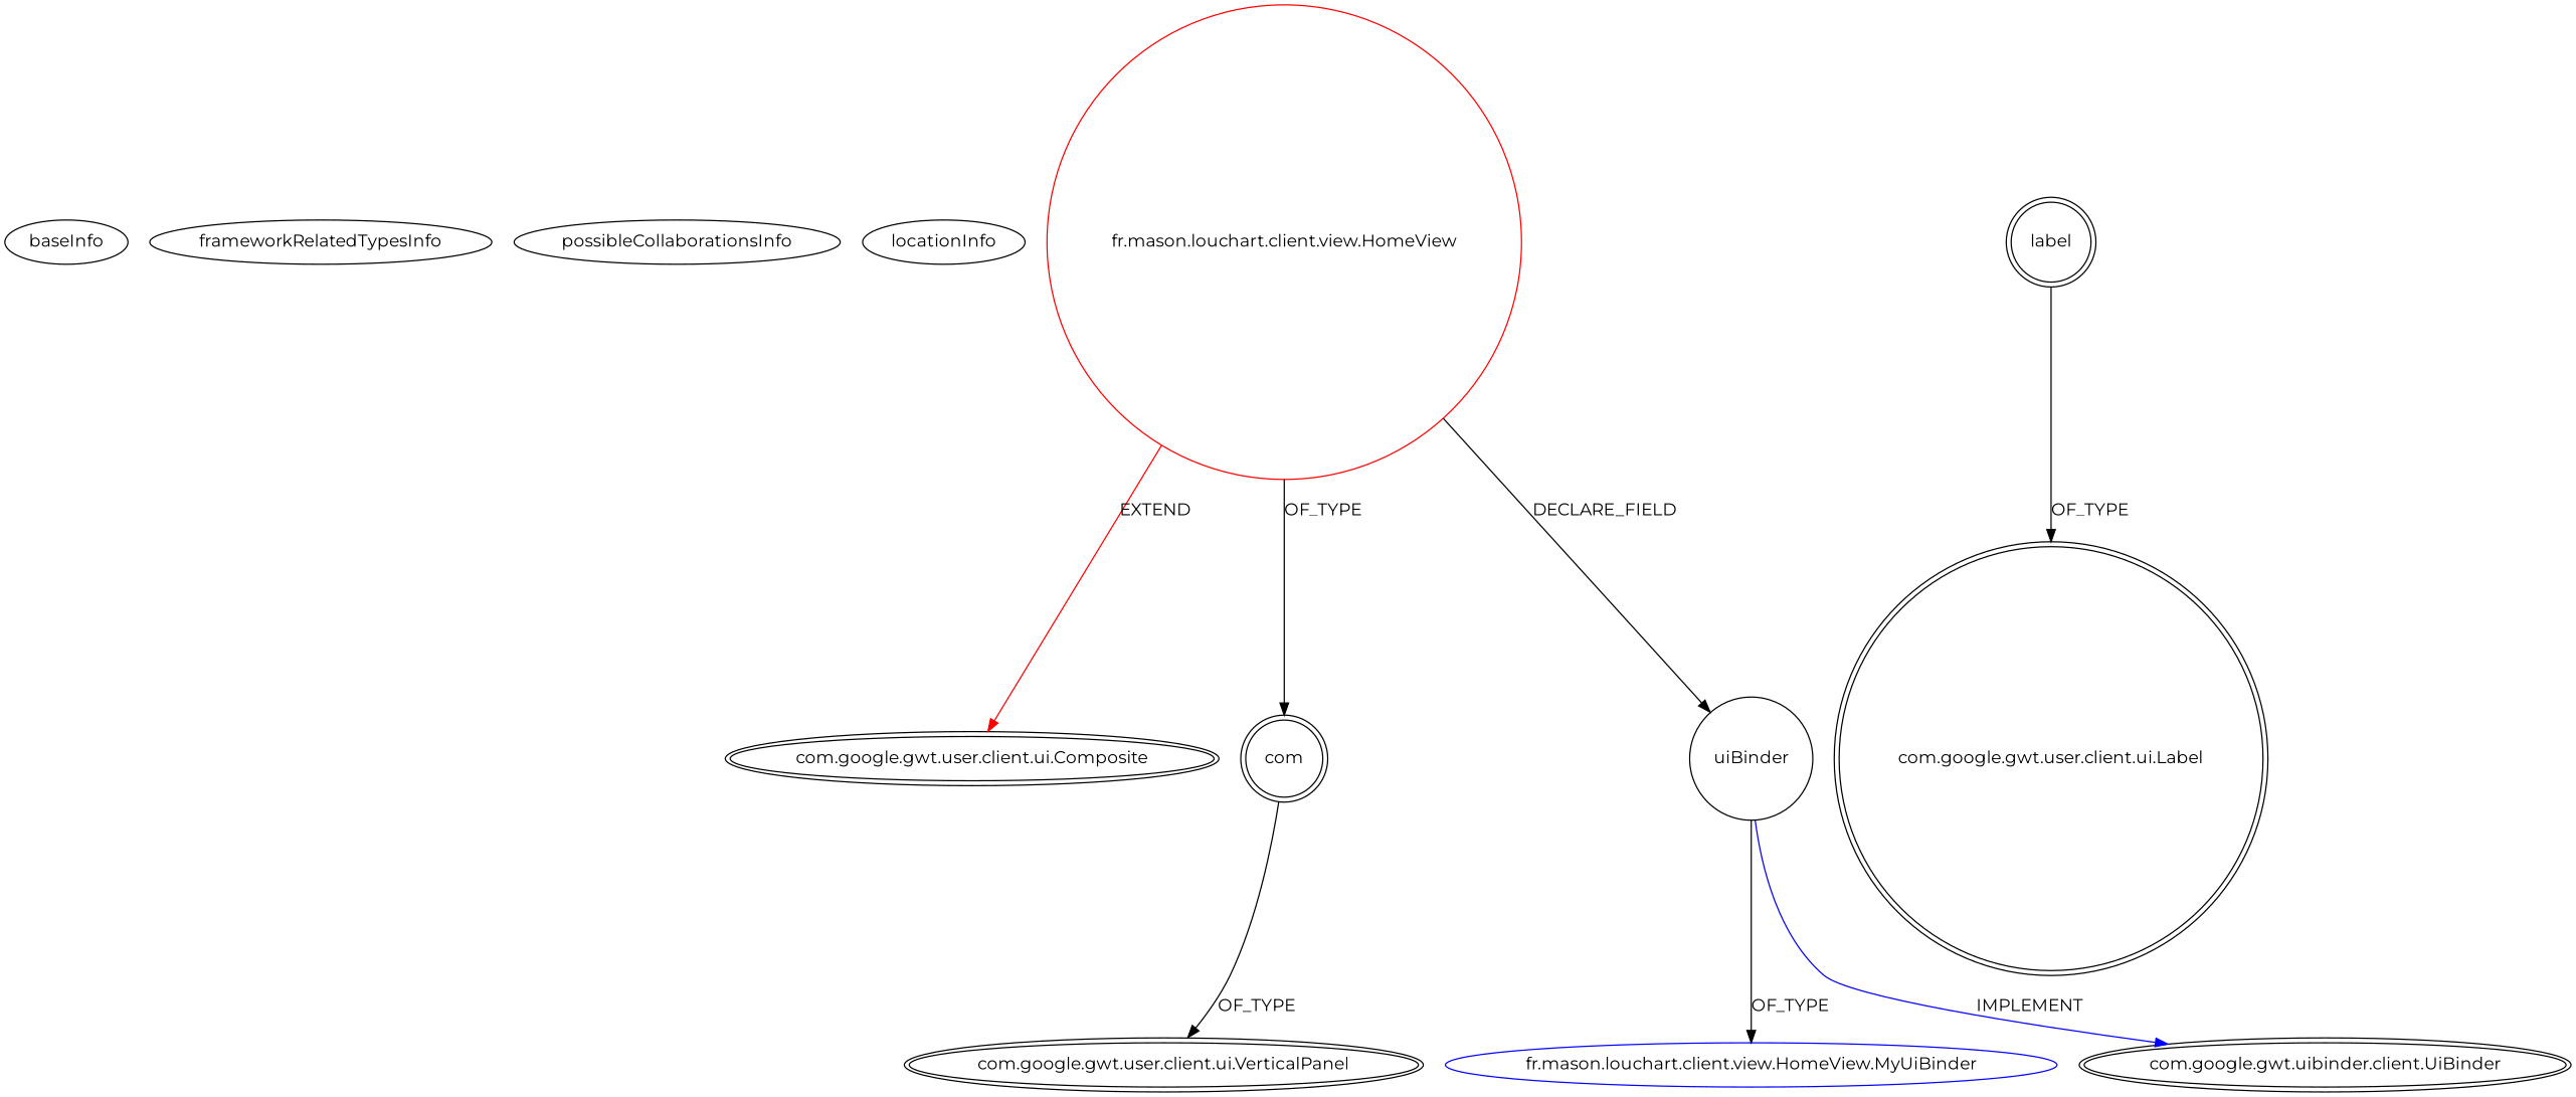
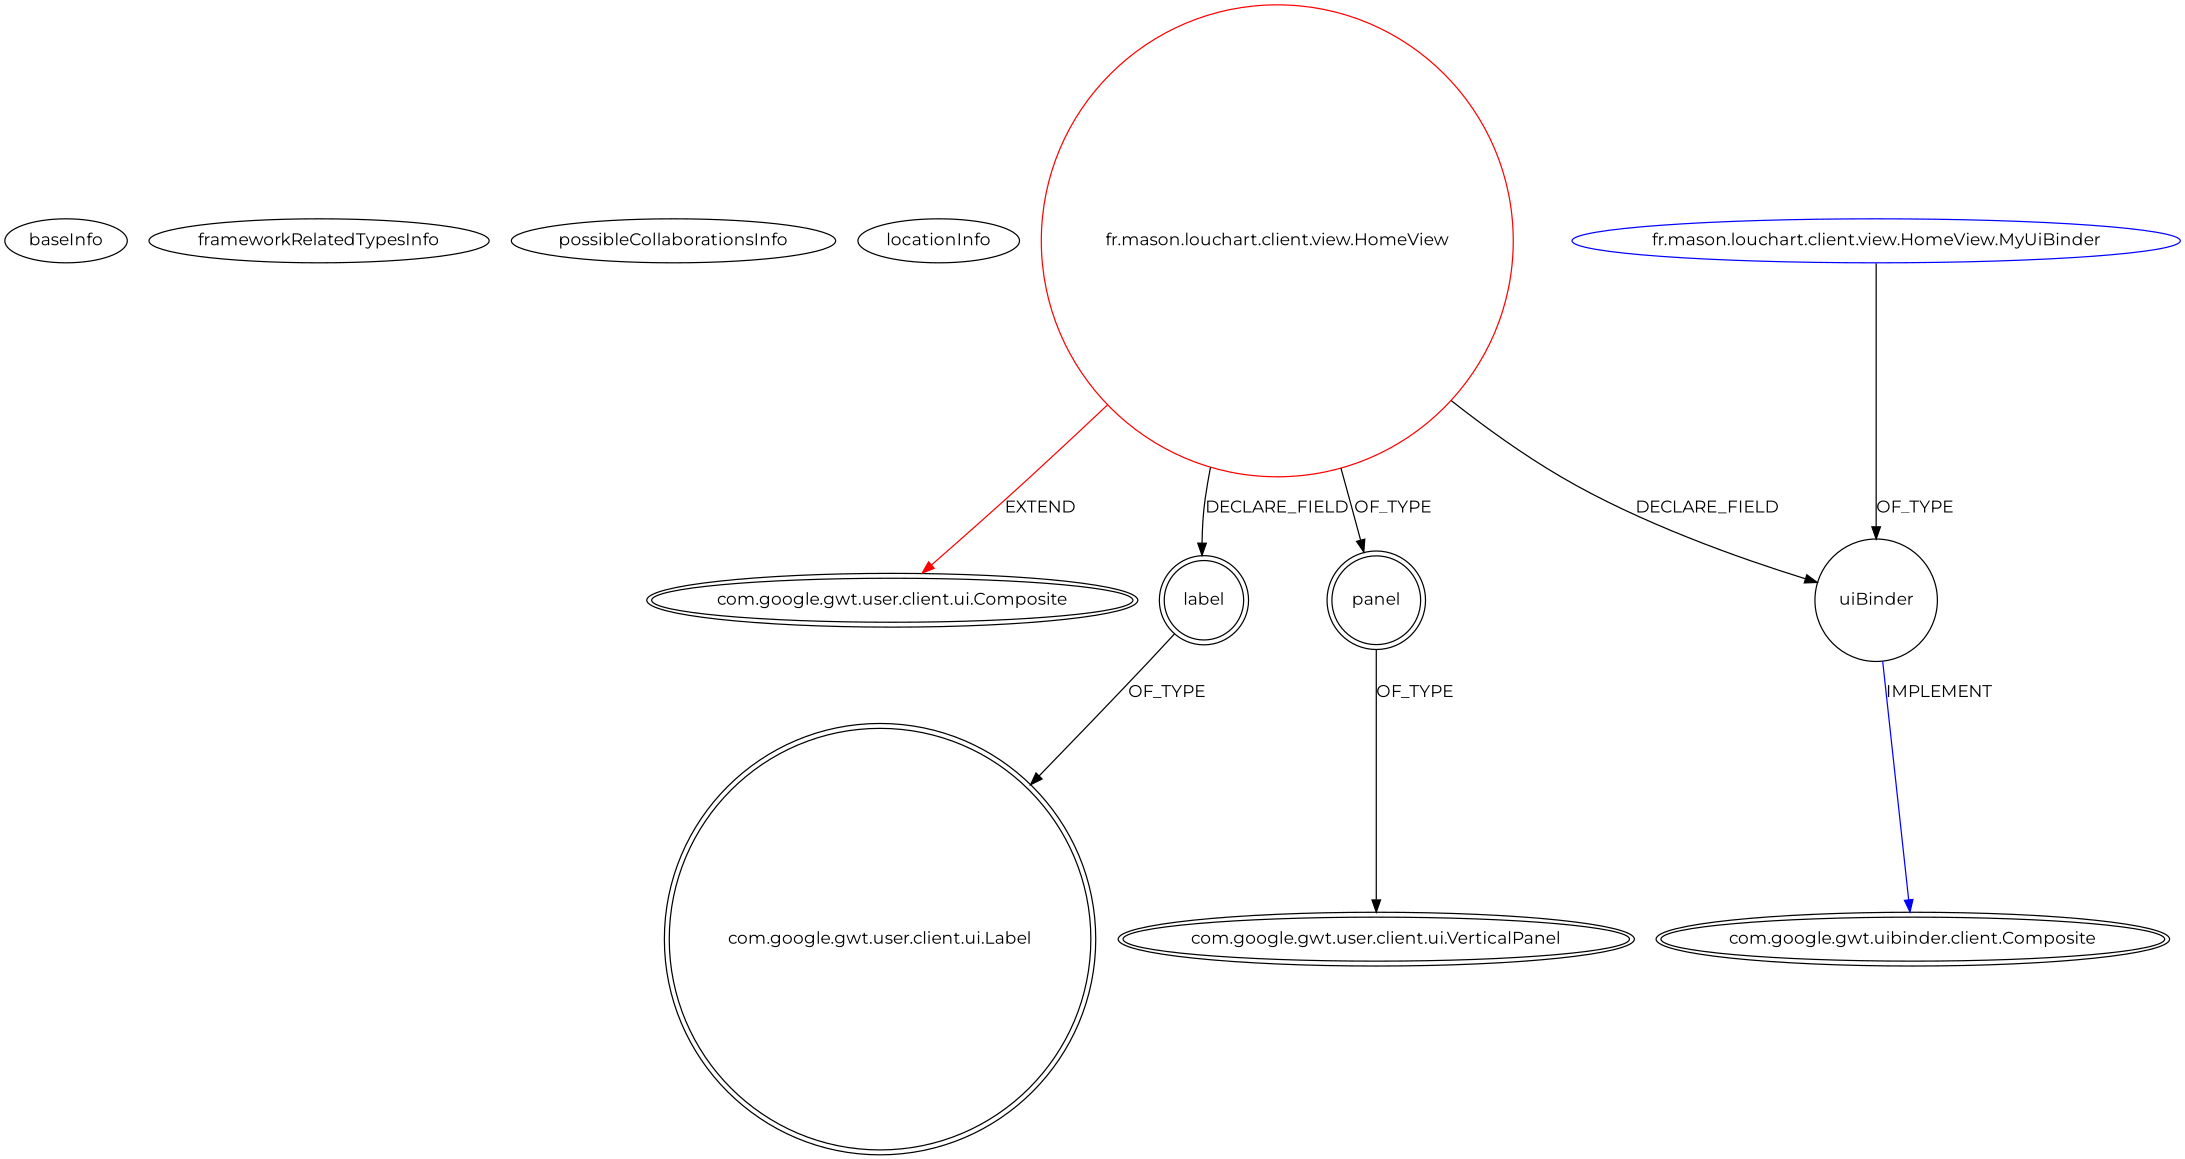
  digraph {
    fontname=Montserrat
    node [fontname=Montserrat isFrameworkType=true]
    edge [fontname=Montserrat]
    baseInfo [category=extension_graph graphId=310 isAnonymous=false possibleRelation=true isFrameworkType=""]
    frameworkRelatedTypesInfo [0="com.google.gwt.user.client.ui.Composite" isFrameworkType=""]
    possibleCollaborationsInfo [0="310~FIELD_DECLARATION-~com.google.gwt.user.client.ui.Composite ~com.google.gwt.uibinder.client.UiBinder ~false~false" isFrameworkType=""]
    locationInfo [contextSignature=HomeView filePath="/Masonu-Sample_MVP_pattern_with_GWT/Sample_MVP_pattern_with_GWT-master/src/fr/mason/louchart/client/view/HomeView.java" graphId=310 projectName="Masonu-Sample_MVP_pattern_with_GWT" isFrameworkType=""]
    n5 [color=red isFrameworkType=false label="fr.mason.louchart.client.view.HomeView" shape=circle vertexType=ROOT_CLIENT_CLASS_DECLARATION]
    n6 [label="com.google.gwt.user.client.ui.Composite" peripheries=2 vertexType=FRAMEWORK_CLASS_TYPE]
    n7 [label=label peripheries=2 shape=circle vertexType=FIELD_DECLARATION]
-   n8 [label=com peripheries=2 shape=circle vertexType=FIELD_DECLARATION]
+   n8 [label=panel peripheries=2 shape=circle vertexType=FIELD_DECLARATION]
    n9 [isFrameworkType=false label=uiBinder shape=circle vertexType=FIELD_DECLARATION]
    n10 [label="com.google.gwt.user.client.ui.Label" peripheries=2 shape=circle vertexType=FRAMEWORK_CLASS_TYPE]
    n11 [label="com.google.gwt.user.client.ui.VerticalPanel" peripheries=2 vertexType=FRAMEWORK_CLASS_TYPE]
    n12 [color=blue isFrameworkType=false label="fr.mason.louchart.client.view.HomeView.MyUiBinder" vertexType=REFERENCE_CLIENT_CLASS_DECLARATION]
-   n13 [label="com.google.gwt.uibinder.client.UiBinder" peripheries=2 vertexType=FRAMEWORK_INTERFACE_TYPE]
+   n13 [label="com.google.gwt.uibinder.client.Composite" peripheries=2 vertexType=FRAMEWORK_INTERFACE_TYPE]
    n5 -> n6 [color=red label=EXTEND]
+   n5 -> n7 [label=DECLARE_FIELD]
    n5 -> n8 [label=OF_TYPE]
    n5 -> n9 [label=DECLARE_FIELD]
    n7 -> n10 [label=OF_TYPE]
    n8 -> n11 [label=OF_TYPE]
-   n9 -> n12 [label=OF_TYPE]
+   n12 -> n9 [label=OF_TYPE]
    n9 -> n13 [color=blue label=IMPLEMENT]
  }
